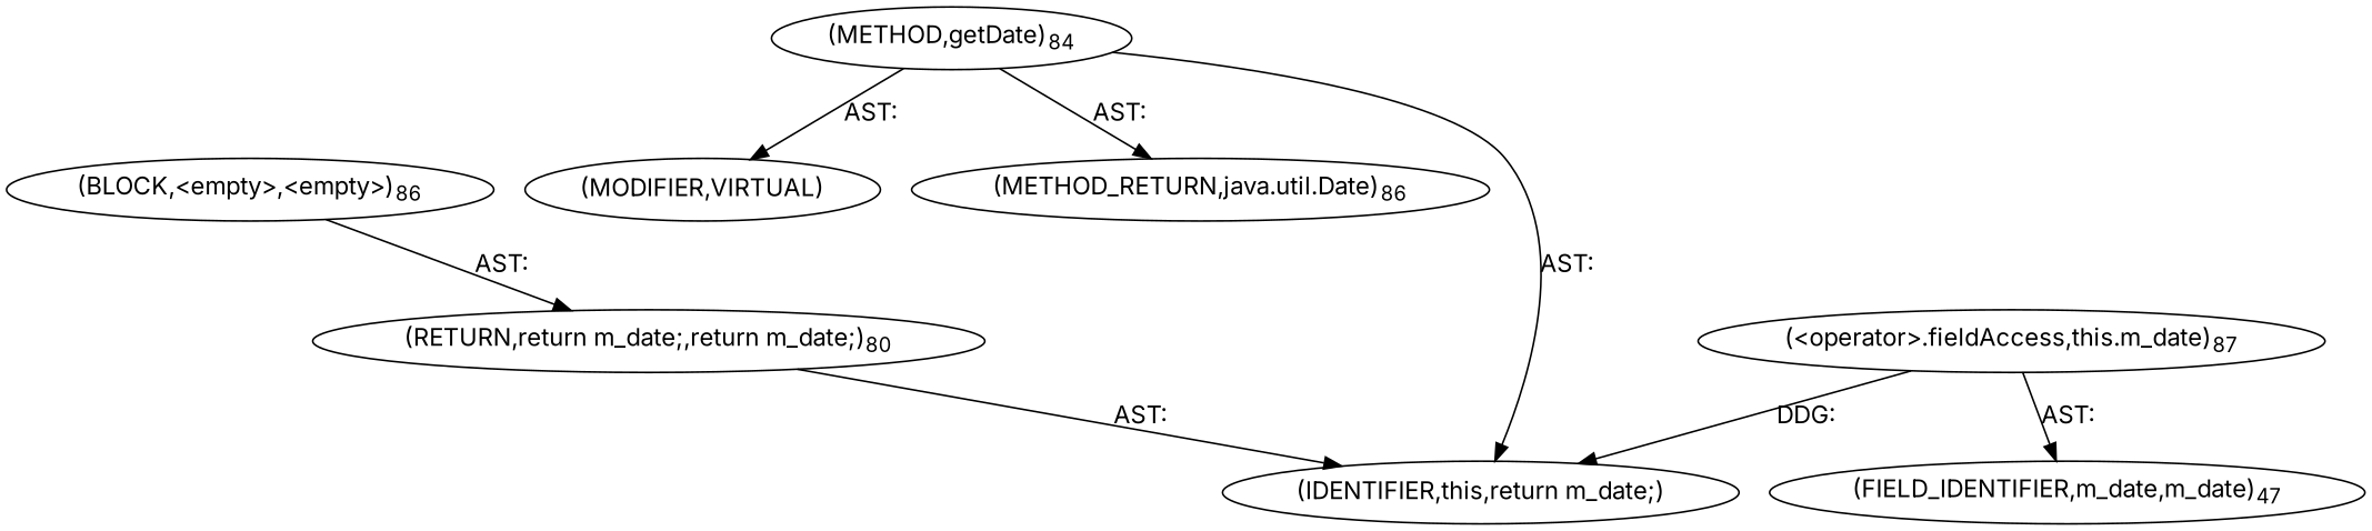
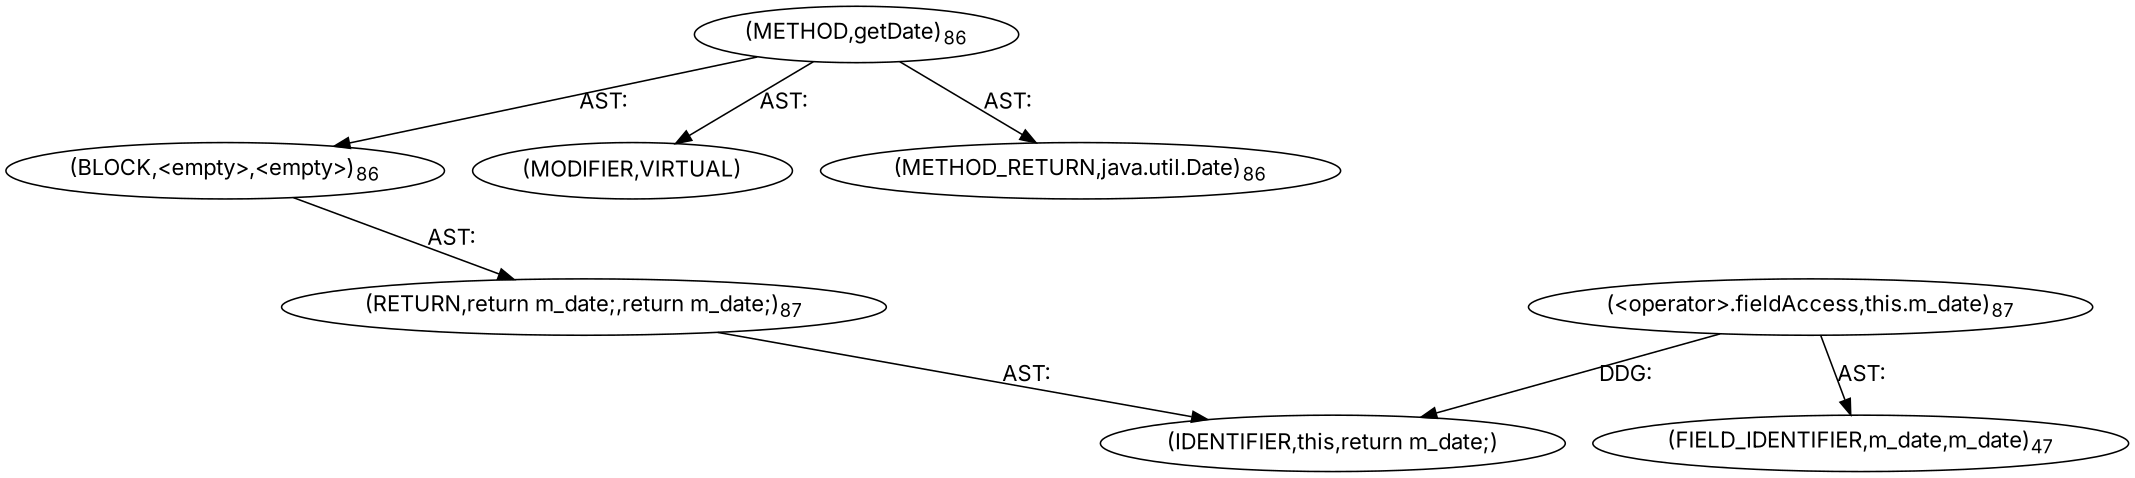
  digraph {
    fontname=Inter
    node [fontname=Inter]
    edge [fontname=Inter]
-   n1 [label=<(METHOD,getDate)<SUB>84</SUB>>]
+   n1 [label=<(METHOD,getDate)<SUB>86</SUB>>]
    n2 [label=<(BLOCK,&lt;empty&gt;,&lt;empty&gt;)<SUB>86</SUB>>]
    n3 [label=<(MODIFIER,VIRTUAL)>]
    n4 [label=<(METHOD_RETURN,java.util.Date)<SUB>86</SUB>>]
-   n5 [label=<(RETURN,return m_date;,return m_date;)<SUB>80</SUB>>]
+   n5 [label=<(RETURN,return m_date;,return m_date;)<SUB>87</SUB>>]
    n6 [label=<(IDENTIFIER,this,return m_date;)>]
    n7 [label=<(&lt;operator&gt;.fieldAccess,this.m_date)<SUB>87</SUB>>]
    n8 [label=<(FIELD_IDENTIFIER,m_date,m_date)<SUB>47</SUB>>]
-   n1 -> n6 [label="AST: "]
+   n1 -> n2 [label="AST: "]
    n1 -> n3 [label="AST: "]
    n1 -> n4 [label="AST: "]
    n2 -> n5 [label="AST: "]
    n5 -> n6 [label="AST: "]
    n7 -> n6 [label="DDG: "]
    n7 -> n8 [label="AST: "]
  }
